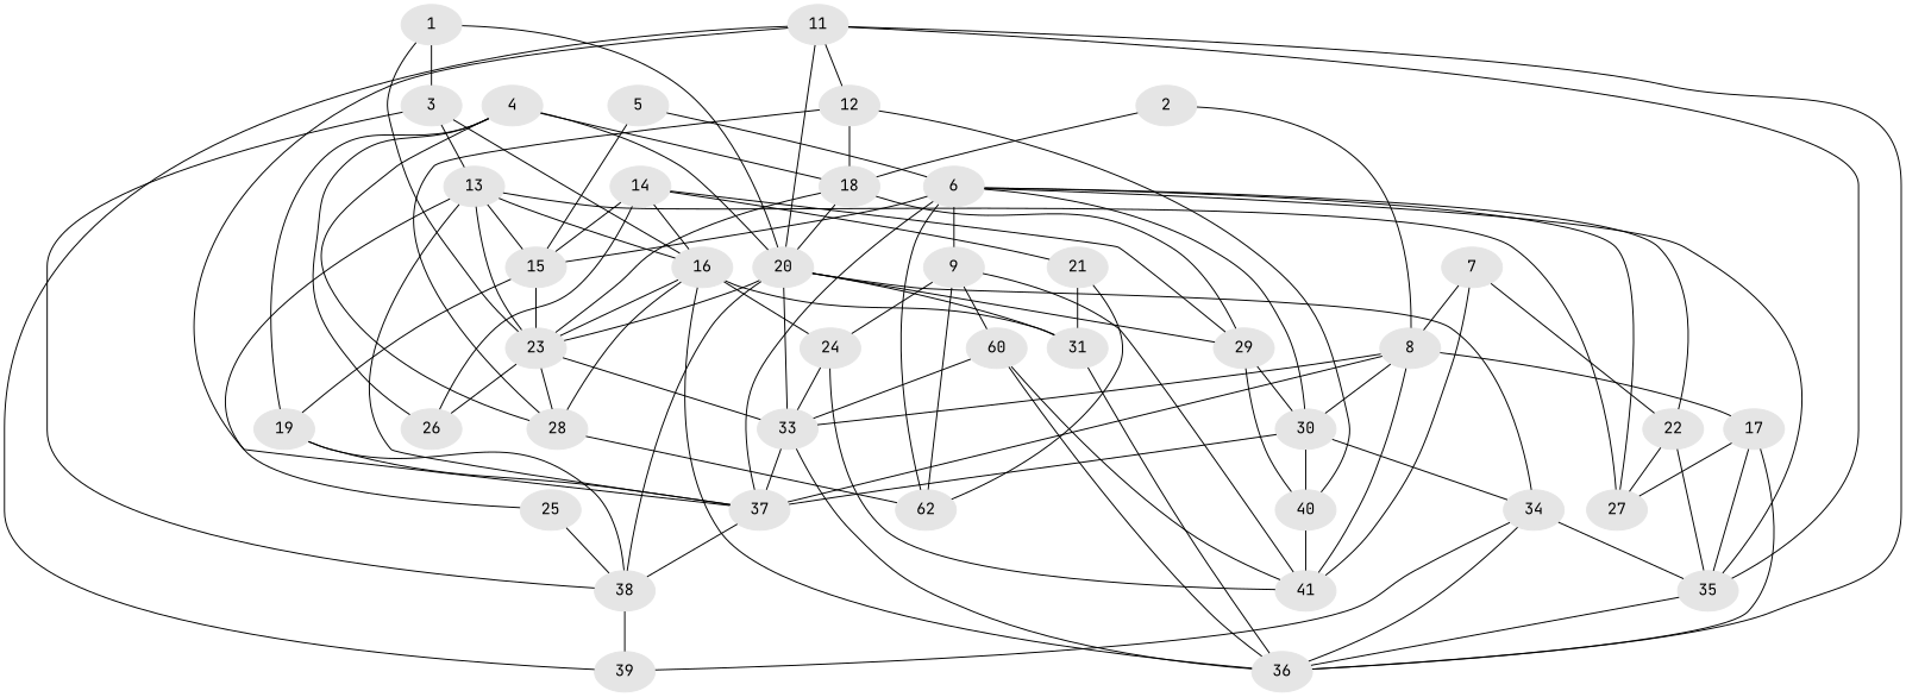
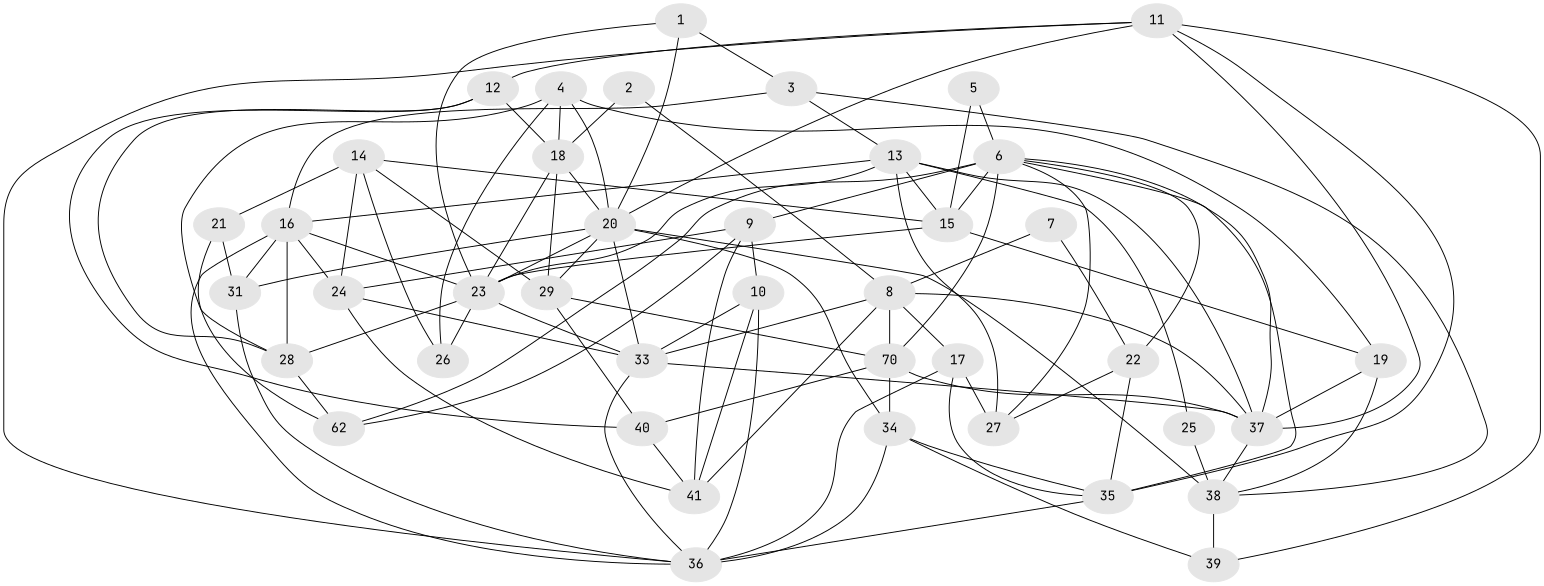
  graph {
    fontname="JetBrains Mono"
    node [color=gray90 fontname="JetBrains Mono" style=filled]
    edge [fontname="JetBrains Mono" weight=1.0]
    1
    3
    20
    23
    13
    16
    38
    33
    29
    31
    34
    26
    28
    2
    8
    18
-   30
+   30 [label=70]
    37
    41
    17
    15
    27
    25
    24
    36
    39
    4
    19
    n29 [label=62]
    5
    6
    9
    22
    35
-   10 [label=60]
+   10
    40
    7
    11
    12
    14
    21
    1 -- 3
    1 -- 20
    1 -- 23
    3 -- 13
    3 -- 16
    3 -- 38 [weight=2.0]
    20 -- 23
    20 -- 38 [weight=3.0]
    20 -- 33 [weight=3.0]
    20 -- 29
    20 -- 31
    20 -- 34 [weight=2.0]
    23 -- 33
    23 -- 26
    23 -- 28
    13 -- 23
    13 -- 16
    13 -- 37
    13 -- 15
    13 -- 27
    13 -- 25
    16 -- 23
    16 -- 31
    16 -- 28 [weight=2.0]
    16 -- 24
    16 -- 36
    38 -- 39 [weight=2.0]
    33 -- 37
    33 -- 36
    29 -- 30
    29 -- 40
    31 -- 36
    34 -- 36
    34 -- 39
    34 -- 35
    28 -- n29
    2 -- 8
    2 -- 18
    8 -- 33
    8 -- 30
    8 -- 37
    8 -- 41
    8 -- 17
    18 -- 20
    18 -- 23
    18 -- 29
    30 -- 34
    30 -- 37 [weight=2.0]
    30 -- 40
    37 -- 38 [weight=2.0]
    17 -- 27
    17 -- 36
    17 -- 35
    15 -- 23
    15 -- 19
    25 -- 38 [weight=2.0]
    24 -- 33
    24 -- 41
    4 -- 20
    4 -- 26
    4 -- 28
    4 -- 18
    4 -- 19
    19 -- 38
    19 -- 37
    5 -- 15
    5 -- 6
    6 -- 30
    6 -- 37
    6 -- 15
    6 -- 27
    6 -- n29
    6 -- 9
    6 -- 22
    6 -- 35
    9 -- 41
    9 -- 24
    9 -- n29 [weight=2.0]
    9 -- 10
    22 -- 27
    22 -- 35
    35 -- 36
    10 -- 33
    10 -- 41
    10 -- 36
    40 -- 41
    7 -- 8
-   7 -- 41 [weight=2.0]
    7 -- 22
    11 -- 20
    11 -- 37
    11 -- 36
    11 -- 39
    11 -- 35
    11 -- 12
    12 -- 28
    12 -- 18
    12 -- 40
-   14 -- 16
+   14 -- 24
    14 -- 29
    14 -- 26
    14 -- 15
    14 -- 21
    21 -- 31
    21 -- n29
  }
